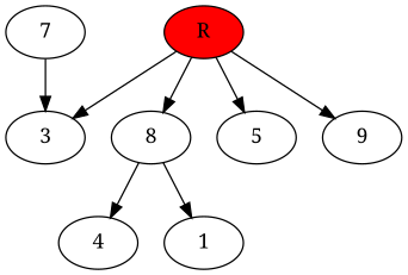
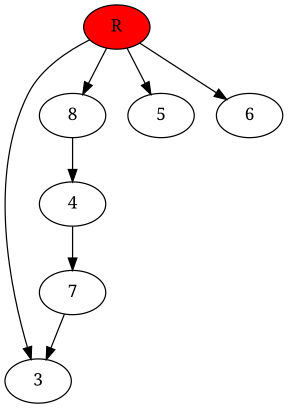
  digraph {
    fontname="Noto Serif"
    node [fontname="Noto Serif"]
    edge [fontname="Noto Serif"]
    7
    3
    4
    8
-   1
    R [fillcolor="#ff0000" style=filled]
    5
-   6 [label=9]
+   6
    7 -> 3
+   4 -> 7
    8 -> 4
-   8 -> 1
    R -> 3
    R -> 8
    R -> 5
    R -> 6
  }
